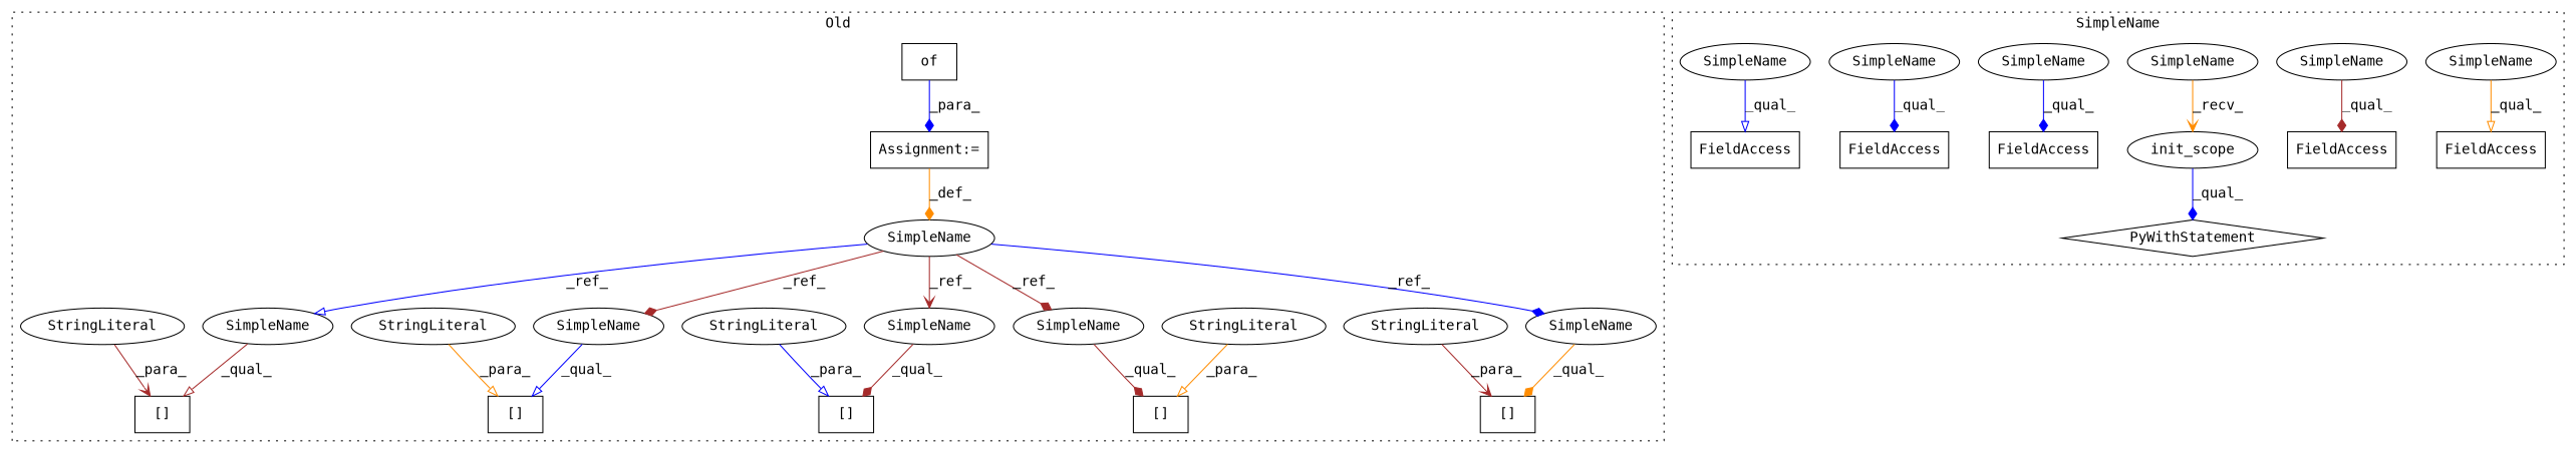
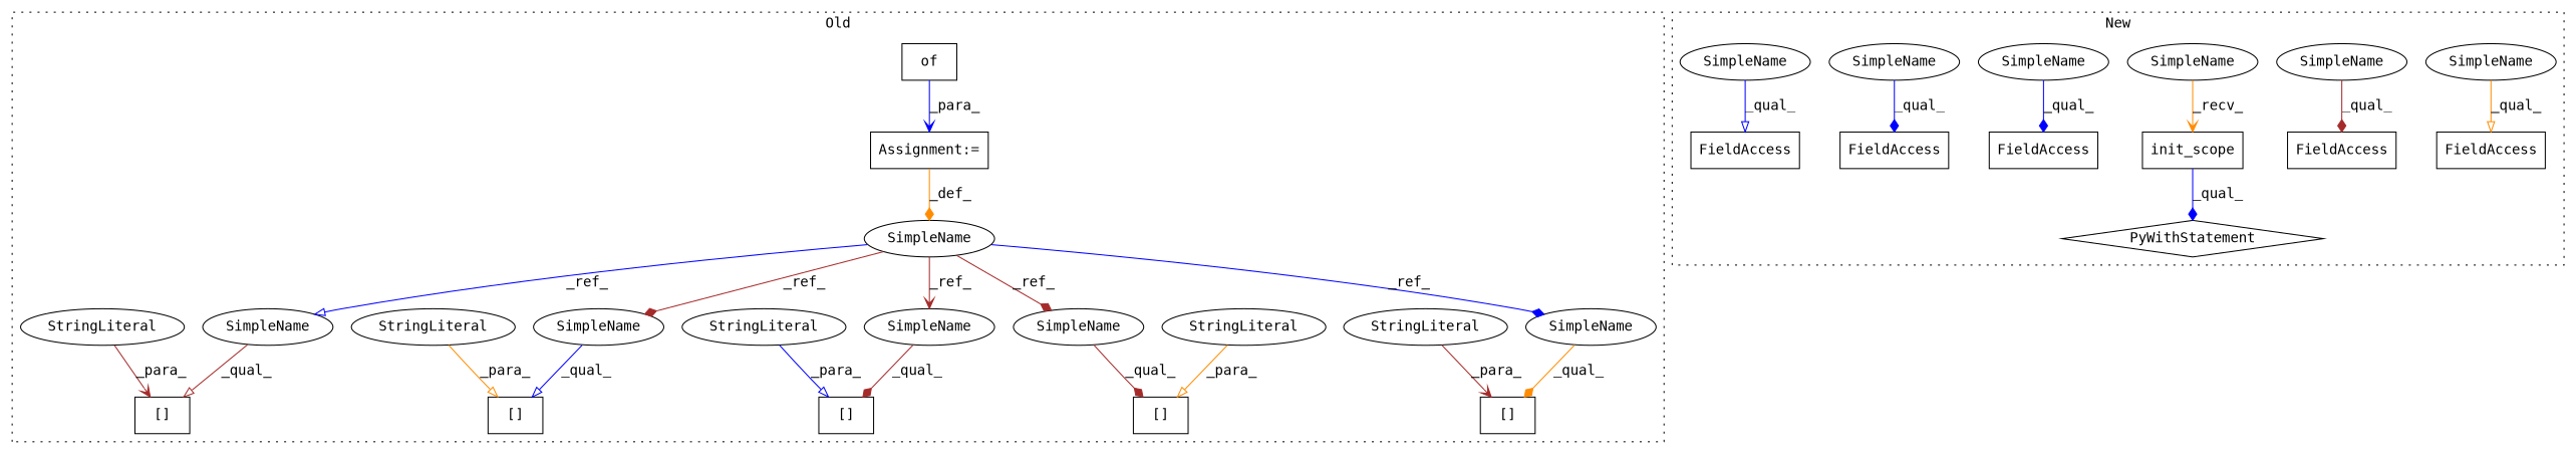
  digraph {
    fontname="DejaVu Sans Mono"
    node [a=42 fontname="DejaVu Sans Mono" l=4 s=1764 shape=ellipse]
    edge [arrowhead=diamond color=blue fontname="DejaVu Sans Mono"]
    n1 [a=2 l="7,1" label="[]" s="1757,1772" shape=box]
    n2 [l=6 label=SimpleName s=1191]
    n3 [a=2 l="7,1" label="[]" s="1843,1858" shape=box]
    n4 [a=32 label=of s=1202 shape=box]
    n5 [a=2 l="7,1" label="[]" s="1241,1258" shape=box]
    n6 [a=45 l=10 label=StringLiteral s=1248]
    n7 [a=45 l=8 label=StringLiteral]
    n8 [a=45 l=8 label=StringLiteral s=1850]
    n9 [a=7 l=1 label="Assignment:=" s=1197 shape=box]
    n10 [a=2 l="7,1" label="[]" s="1693,1715" shape=box]
    n11 [a=45 l=15 label=StringLiteral s=1700]
    n12 [a=2 l="7,1" label="[]" s="1940,1958" shape=box]
    n13 [a=45 l=11 label=StringLiteral s=1947]
    n14 [l=6 label=SimpleName s=1693]
    n15 [l=6 label=SimpleName s=1757]
    n16 [l=6 label=SimpleName s=1940]
    n17 [l=6 label=SimpleName s=1843]
    n18 [l=6 label=SimpleName s=1241]
-   n19 [a=32 l=12 label=init_scope s=1245]
+   n19 [a=32 l=12 label=init_scope s=1245 shape=box]
    n20 [a=104 l="10,2" label=PyWithStatement s="1230,1257" shape=diamond]
    n21 [a=22 l=18 label=FieldAccess shape=box]
    n22 [a=22 l=14 label=FieldAccess s=2008 shape=box]
    n23 [a=22 l=11 label=FieldAccess s=1825 shape=box]
    n24 [a=22 l=11 label=FieldAccess s=1910 shape=box]
    n25 [a=22 l=13 label=FieldAccess s=1298 shape=box]
    n26 [label=SimpleName s=2008]
    n27 [label=SimpleName s=1910]
    n28 [label=SimpleName s=1240]
    n29 [label=SimpleName]
    n30 [label=SimpleName s=1825]
    n31 [label=SimpleName s=1298]
    subgraph cluster_1 {
      label=Old
      style=dotted
      n1
      n2
      n3
      n4
      n5
      n6
      n7
      n8
      n9
      n10
      n11
      n12
      n13
      n14
      n15
      n16
      n17
      n18
    }
    subgraph cluster_2 {
-     label=SimpleName
+     label=New
      style=dotted
      n19
      n20
      n21
      n22
      n23
      n24
      n25
      n26
      n27
      n28
      n29
      n30
      n31
    }
    n2 -> n14 [arrowhead=onormal label=_ref_]
    n2 -> n15 [arrowhead=vee color=brown label=_ref_]
    n2 -> n16 [color=brown label=_ref_]
    n2 -> n17 [color=brown label=_ref_]
    n2 -> n18 [label=_ref_]
-   n4 -> n9 [label=_para_]
+   n4 -> n9 [arrowhead=vee label=_para_]
    n6 -> n5 [arrowhead=vee color=brown label=_para_]
    n7 -> n1 [arrowhead=onormal label=_para_]
    n8 -> n3 [arrowhead=onormal color=darkorange label=_para_]
    n9 -> n2 [color=darkorange label=_def_]
    n11 -> n10 [arrowhead=vee color=brown label=_para_]
    n13 -> n12 [arrowhead=onormal color=darkorange label=_para_]
    n14 -> n10 [arrowhead=onormal color=brown label=_qual_]
    n15 -> n1 [color=brown label=_qual_]
    n16 -> n12 [arrowhead=onormal label=_qual_]
    n17 -> n3 [color=brown label=_qual_]
    n18 -> n5 [color=darkorange label=_qual_]
    n19 -> n20 [label=_qual_]
    n26 -> n22 [arrowhead=onormal color=darkorange label=_qual_]
    n27 -> n24 [color=brown label=_qual_]
    n28 -> n19 [arrowhead=vee color=darkorange label=_recv_]
    n29 -> n21 [label=_qual_]
    n30 -> n23 [label=_qual_]
    n31 -> n25 [arrowhead=onormal label=_qual_]
  }
